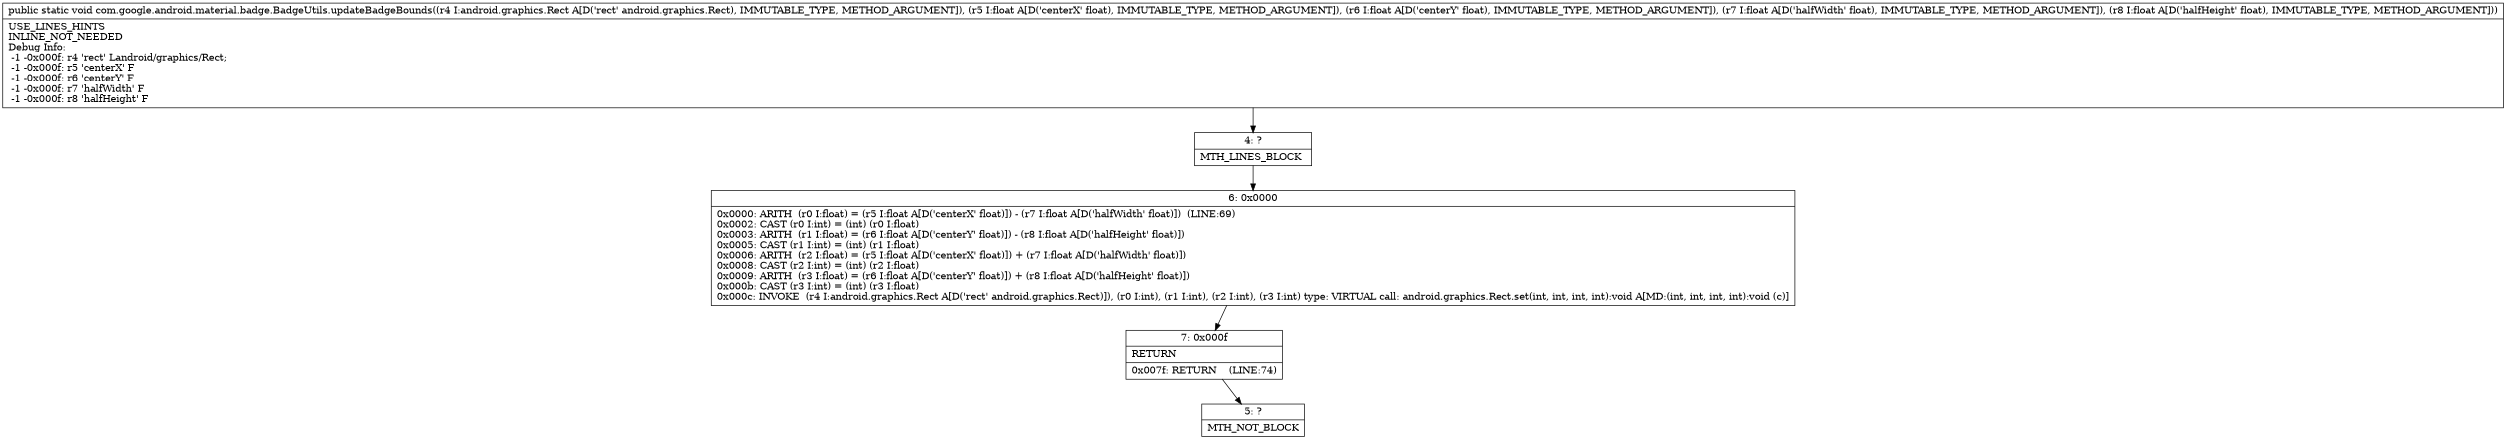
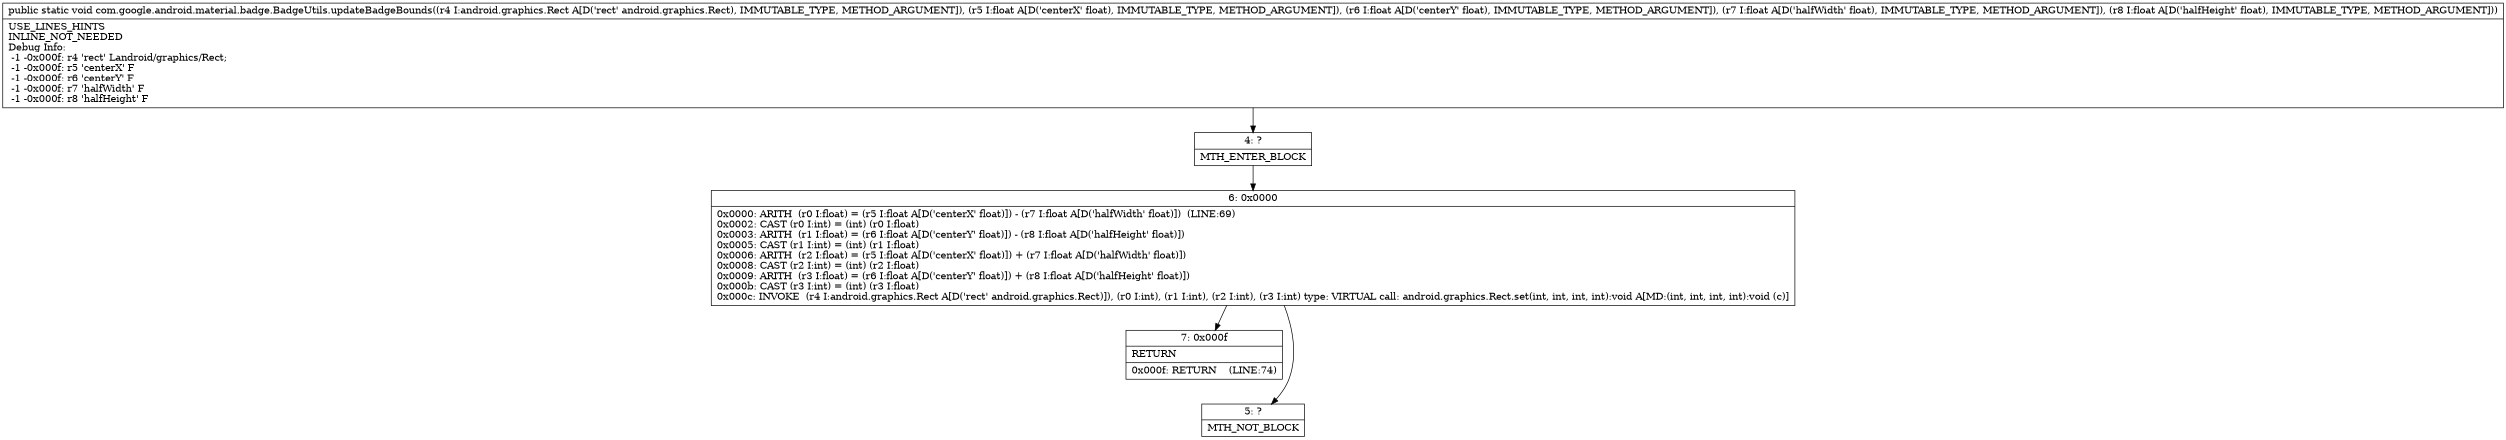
  digraph {
    node [shape=record]
-   n1 [label="{4\:\ ?|MTH_LINES_BLOCK\l}"]
+   n1 [label="{4\:\ ?|MTH_ENTER_BLOCK\l}"]
    n2 [label="{6\:\ 0x0000|0x0000: ARITH  (r0 I:float) = (r5 I:float A[D('centerX' float)]) \- (r7 I:float A[D('halfWidth' float)])  (LINE:69)\l0x0002: CAST (r0 I:int) = (int) (r0 I:float) \l0x0003: ARITH  (r1 I:float) = (r6 I:float A[D('centerY' float)]) \- (r8 I:float A[D('halfHeight' float)]) \l0x0005: CAST (r1 I:int) = (int) (r1 I:float) \l0x0006: ARITH  (r2 I:float) = (r5 I:float A[D('centerX' float)]) + (r7 I:float A[D('halfWidth' float)]) \l0x0008: CAST (r2 I:int) = (int) (r2 I:float) \l0x0009: ARITH  (r3 I:float) = (r6 I:float A[D('centerY' float)]) + (r8 I:float A[D('halfHeight' float)]) \l0x000b: CAST (r3 I:int) = (int) (r3 I:float) \l0x000c: INVOKE  (r4 I:android.graphics.Rect A[D('rect' android.graphics.Rect)]), (r0 I:int), (r1 I:int), (r2 I:int), (r3 I:int) type: VIRTUAL call: android.graphics.Rect.set(int, int, int, int):void A[MD:(int, int, int, int):void (c)]\l}"]
-   n3 [label="{7\:\ 0x000f|RETURN\l|0x007f: RETURN    (LINE:74)\l}"]
+   n3 [label="{7\:\ 0x000f|RETURN\l|0x000f: RETURN    (LINE:74)\l}"]
    n4 [label="{5\:\ ?|MTH_NOT_BLOCK\l}"]
    n5 [label="{public static void com.google.android.material.badge.BadgeUtils.updateBadgeBounds((r4 I:android.graphics.Rect A[D('rect' android.graphics.Rect), IMMUTABLE_TYPE, METHOD_ARGUMENT]), (r5 I:float A[D('centerX' float), IMMUTABLE_TYPE, METHOD_ARGUMENT]), (r6 I:float A[D('centerY' float), IMMUTABLE_TYPE, METHOD_ARGUMENT]), (r7 I:float A[D('halfWidth' float), IMMUTABLE_TYPE, METHOD_ARGUMENT]), (r8 I:float A[D('halfHeight' float), IMMUTABLE_TYPE, METHOD_ARGUMENT]))  | USE_LINES_HINTS\lINLINE_NOT_NEEDED\lDebug Info:\l  \-1 \-0x000f: r4 'rect' Landroid\/graphics\/Rect;\l  \-1 \-0x000f: r5 'centerX' F\l  \-1 \-0x000f: r6 'centerY' F\l  \-1 \-0x000f: r7 'halfWidth' F\l  \-1 \-0x000f: r8 'halfHeight' F\l}"]
    n1 -> n2
    n2 -> n3
-   n3 -> n4
+   n2 -> n4
    n5 -> n1
  }
